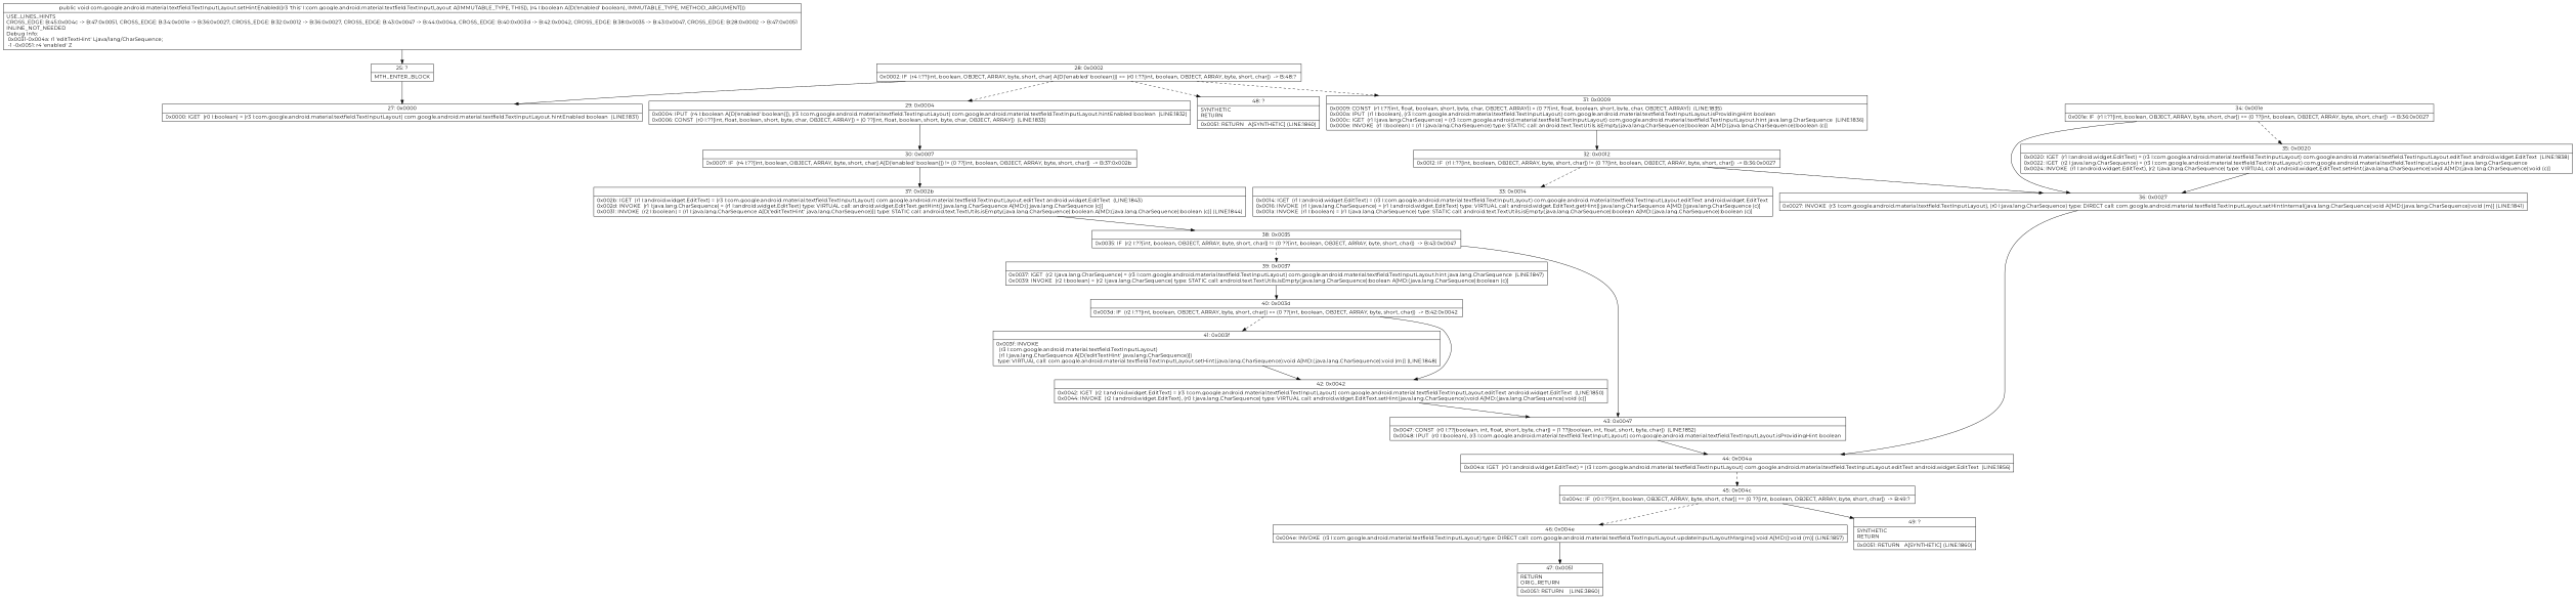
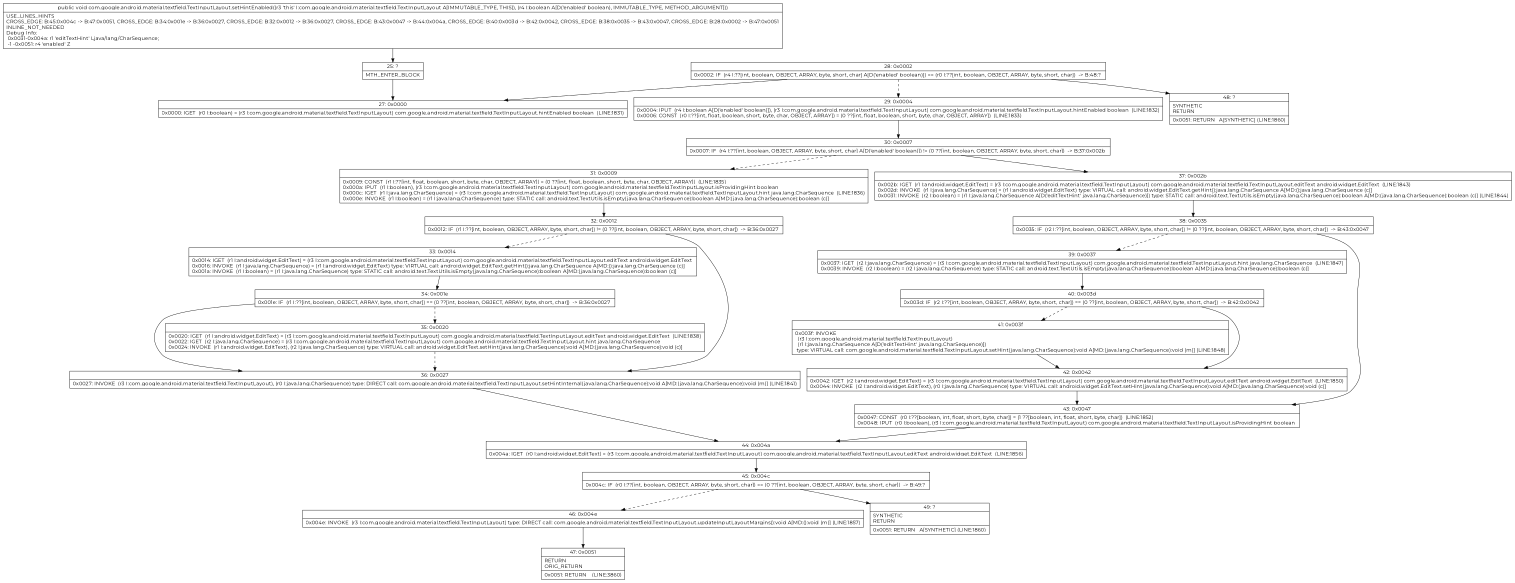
  digraph {
    fontname=Montserrat
    node [fontname=Montserrat shape=record]
    edge [fontname=Montserrat]
    n1 [label="{25\:\ ?|MTH_ENTER_BLOCK\l}"]
    n2 [label="{27\:\ 0x0000|0x0000: IGET  (r0 I:boolean) = (r3 I:com.google.android.material.textfield.TextInputLayout) com.google.android.material.textfield.TextInputLayout.hintEnabled boolean  (LINE:1831)\l}"]
    n3 [label="{28\:\ 0x0002|0x0002: IF  (r4 I:??[int, boolean, OBJECT, ARRAY, byte, short, char] A[D('enabled' boolean)]) == (r0 I:??[int, boolean, OBJECT, ARRAY, byte, short, char])  \-\> B:48:? \l}"]
    n4 [label="{29\:\ 0x0004|0x0004: IPUT  (r4 I:boolean A[D('enabled' boolean)]), (r3 I:com.google.android.material.textfield.TextInputLayout) com.google.android.material.textfield.TextInputLayout.hintEnabled boolean  (LINE:1832)\l0x0006: CONST  (r0 I:??[int, float, boolean, short, byte, char, OBJECT, ARRAY]) = (0 ??[int, float, boolean, short, byte, char, OBJECT, ARRAY])  (LINE:1833)\l}"]
    n5 [label="{48\:\ ?|SYNTHETIC\lRETURN\l|0x0051: RETURN   A[SYNTHETIC] (LINE:1860)\l}"]
    n6 [label="{30\:\ 0x0007|0x0007: IF  (r4 I:??[int, boolean, OBJECT, ARRAY, byte, short, char] A[D('enabled' boolean)]) != (0 ??[int, boolean, OBJECT, ARRAY, byte, short, char])  \-\> B:37:0x002b \l}"]
    n7 [label="{31\:\ 0x0009|0x0009: CONST  (r1 I:??[int, float, boolean, short, byte, char, OBJECT, ARRAY]) = (0 ??[int, float, boolean, short, byte, char, OBJECT, ARRAY])  (LINE:1835)\l0x000a: IPUT  (r1 I:boolean), (r3 I:com.google.android.material.textfield.TextInputLayout) com.google.android.material.textfield.TextInputLayout.isProvidingHint boolean \l0x000c: IGET  (r1 I:java.lang.CharSequence) = (r3 I:com.google.android.material.textfield.TextInputLayout) com.google.android.material.textfield.TextInputLayout.hint java.lang.CharSequence  (LINE:1836)\l0x000e: INVOKE  (r1 I:boolean) = (r1 I:java.lang.CharSequence) type: STATIC call: android.text.TextUtils.isEmpty(java.lang.CharSequence):boolean A[MD:(java.lang.CharSequence):boolean (c)]\l}"]
    n8 [label="{37\:\ 0x002b|0x002b: IGET  (r1 I:android.widget.EditText) = (r3 I:com.google.android.material.textfield.TextInputLayout) com.google.android.material.textfield.TextInputLayout.editText android.widget.EditText  (LINE:1843)\l0x002d: INVOKE  (r1 I:java.lang.CharSequence) = (r1 I:android.widget.EditText) type: VIRTUAL call: android.widget.EditText.getHint():java.lang.CharSequence A[MD:():java.lang.CharSequence (c)]\l0x0031: INVOKE  (r2 I:boolean) = (r1 I:java.lang.CharSequence A[D('editTextHint' java.lang.CharSequence)]) type: STATIC call: android.text.TextUtils.isEmpty(java.lang.CharSequence):boolean A[MD:(java.lang.CharSequence):boolean (c)] (LINE:1844)\l}"]
    n9 [label="{32\:\ 0x0012|0x0012: IF  (r1 I:??[int, boolean, OBJECT, ARRAY, byte, short, char]) != (0 ??[int, boolean, OBJECT, ARRAY, byte, short, char])  \-\> B:36:0x0027 \l}"]
    n10 [label="{38\:\ 0x0035|0x0035: IF  (r2 I:??[int, boolean, OBJECT, ARRAY, byte, short, char]) != (0 ??[int, boolean, OBJECT, ARRAY, byte, short, char])  \-\> B:43:0x0047 \l}"]
    n11 [label="{33\:\ 0x0014|0x0014: IGET  (r1 I:android.widget.EditText) = (r3 I:com.google.android.material.textfield.TextInputLayout) com.google.android.material.textfield.TextInputLayout.editText android.widget.EditText \l0x0016: INVOKE  (r1 I:java.lang.CharSequence) = (r1 I:android.widget.EditText) type: VIRTUAL call: android.widget.EditText.getHint():java.lang.CharSequence A[MD:():java.lang.CharSequence (c)]\l0x001a: INVOKE  (r1 I:boolean) = (r1 I:java.lang.CharSequence) type: STATIC call: android.text.TextUtils.isEmpty(java.lang.CharSequence):boolean A[MD:(java.lang.CharSequence):boolean (c)]\l}"]
    n12 [label="{36\:\ 0x0027|0x0027: INVOKE  (r3 I:com.google.android.material.textfield.TextInputLayout), (r0 I:java.lang.CharSequence) type: DIRECT call: com.google.android.material.textfield.TextInputLayout.setHintInternal(java.lang.CharSequence):void A[MD:(java.lang.CharSequence):void (m)] (LINE:1841)\l}"]
    n13 [label="{34\:\ 0x001e|0x001e: IF  (r1 I:??[int, boolean, OBJECT, ARRAY, byte, short, char]) == (0 ??[int, boolean, OBJECT, ARRAY, byte, short, char])  \-\> B:36:0x0027 \l}"]
    n14 [label="{44\:\ 0x004a|0x004a: IGET  (r0 I:android.widget.EditText) = (r3 I:com.google.android.material.textfield.TextInputLayout) com.google.android.material.textfield.TextInputLayout.editText android.widget.EditText  (LINE:1856)\l}"]
    n15 [label="{35\:\ 0x0020|0x0020: IGET  (r1 I:android.widget.EditText) = (r3 I:com.google.android.material.textfield.TextInputLayout) com.google.android.material.textfield.TextInputLayout.editText android.widget.EditText  (LINE:1838)\l0x0022: IGET  (r2 I:java.lang.CharSequence) = (r3 I:com.google.android.material.textfield.TextInputLayout) com.google.android.material.textfield.TextInputLayout.hint java.lang.CharSequence \l0x0024: INVOKE  (r1 I:android.widget.EditText), (r2 I:java.lang.CharSequence) type: VIRTUAL call: android.widget.EditText.setHint(java.lang.CharSequence):void A[MD:(java.lang.CharSequence):void (c)]\l}"]
    n16 [label="{45\:\ 0x004c|0x004c: IF  (r0 I:??[int, boolean, OBJECT, ARRAY, byte, short, char]) == (0 ??[int, boolean, OBJECT, ARRAY, byte, short, char])  \-\> B:49:? \l}"]
    n17 [label="{46\:\ 0x004e|0x004e: INVOKE  (r3 I:com.google.android.material.textfield.TextInputLayout) type: DIRECT call: com.google.android.material.textfield.TextInputLayout.updateInputLayoutMargins():void A[MD:():void (m)] (LINE:1857)\l}"]
    n18 [label="{49\:\ ?|SYNTHETIC\lRETURN\l|0x0051: RETURN   A[SYNTHETIC] (LINE:1860)\l}"]
    n19 [label="{47\:\ 0x0051|RETURN\lORIG_RETURN\l|0x0051: RETURN    (LINE:3860)\l}"]
    n20 [label="{39\:\ 0x0037|0x0037: IGET  (r2 I:java.lang.CharSequence) = (r3 I:com.google.android.material.textfield.TextInputLayout) com.google.android.material.textfield.TextInputLayout.hint java.lang.CharSequence  (LINE:1847)\l0x0039: INVOKE  (r2 I:boolean) = (r2 I:java.lang.CharSequence) type: STATIC call: android.text.TextUtils.isEmpty(java.lang.CharSequence):boolean A[MD:(java.lang.CharSequence):boolean (c)]\l}"]
    n21 [label="{43\:\ 0x0047|0x0047: CONST  (r0 I:??[boolean, int, float, short, byte, char]) = (1 ??[boolean, int, float, short, byte, char])  (LINE:1852)\l0x0048: IPUT  (r0 I:boolean), (r3 I:com.google.android.material.textfield.TextInputLayout) com.google.android.material.textfield.TextInputLayout.isProvidingHint boolean \l}"]
    n22 [label="{40\:\ 0x003d|0x003d: IF  (r2 I:??[int, boolean, OBJECT, ARRAY, byte, short, char]) == (0 ??[int, boolean, OBJECT, ARRAY, byte, short, char])  \-\> B:42:0x0042 \l}"]
    n23 [label="{41\:\ 0x003f|0x003f: INVOKE  \l  (r3 I:com.google.android.material.textfield.TextInputLayout)\l  (r1 I:java.lang.CharSequence A[D('editTextHint' java.lang.CharSequence)])\l type: VIRTUAL call: com.google.android.material.textfield.TextInputLayout.setHint(java.lang.CharSequence):void A[MD:(java.lang.CharSequence):void (m)] (LINE:1848)\l}"]
    n24 [label="{42\:\ 0x0042|0x0042: IGET  (r2 I:android.widget.EditText) = (r3 I:com.google.android.material.textfield.TextInputLayout) com.google.android.material.textfield.TextInputLayout.editText android.widget.EditText  (LINE:1850)\l0x0044: INVOKE  (r2 I:android.widget.EditText), (r0 I:java.lang.CharSequence) type: VIRTUAL call: android.widget.EditText.setHint(java.lang.CharSequence):void A[MD:(java.lang.CharSequence):void (c)]\l}"]
    n25 [label="{public void com.google.android.material.textfield.TextInputLayout.setHintEnabled((r3 'this' I:com.google.android.material.textfield.TextInputLayout A[IMMUTABLE_TYPE, THIS]), (r4 I:boolean A[D('enabled' boolean), IMMUTABLE_TYPE, METHOD_ARGUMENT]))  | USE_LINES_HINTS\lCROSS_EDGE: B:45:0x004c \-\> B:47:0x0051, CROSS_EDGE: B:34:0x001e \-\> B:36:0x0027, CROSS_EDGE: B:32:0x0012 \-\> B:36:0x0027, CROSS_EDGE: B:43:0x0047 \-\> B:44:0x004a, CROSS_EDGE: B:40:0x003d \-\> B:42:0x0042, CROSS_EDGE: B:38:0x0035 \-\> B:43:0x0047, CROSS_EDGE: B:28:0x0002 \-\> B:47:0x0051\lINLINE_NOT_NEEDED\lDebug Info:\l  0x0031\-0x004a: r1 'editTextHint' Ljava\/lang\/CharSequence;\l  \-1 \-0x0051: r4 'enabled' Z\l}"]
    n1 -> n2
    n3 -> n2
    n3 -> n4 [style=dashed]
-   n3 -> n5 [style=dashed]
+   n3 -> n5
    n4 -> n6
-   n3 -> n7 [style=dashed]
+   n6 -> n7 [style=dashed]
    n6 -> n8
    n7 -> n9
    n8 -> n10
    n9 -> n11 [style=dashed]
    n9 -> n12
    n10 -> n20 [style=dashed]
    n10 -> n21
+   n11 -> n13
    n12 -> n14
    n13 -> n12
    n13 -> n15 [style=dashed]
-   n14 -> n16 [style=dashed]
-   n15 -> n12
+   n14 -> n16
+   n15 -> n12 [style=dashed]
    n16 -> n17 [style=dashed]
    n16 -> n18
    n17 -> n19
    n20 -> n22
    n21 -> n14
    n22 -> n23 [style=dashed]
    n22 -> n24
    n23 -> n24
    n24 -> n21
    n25 -> n1
  }
